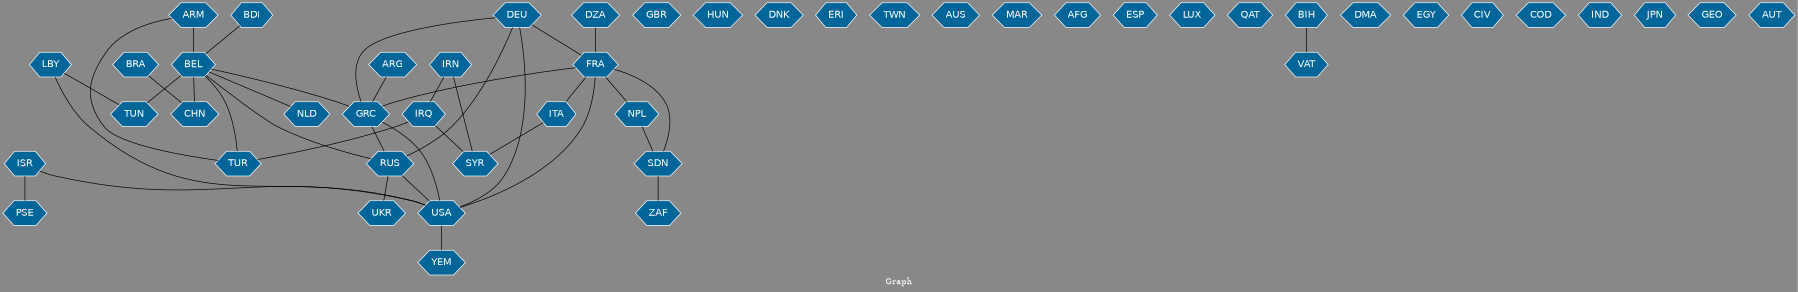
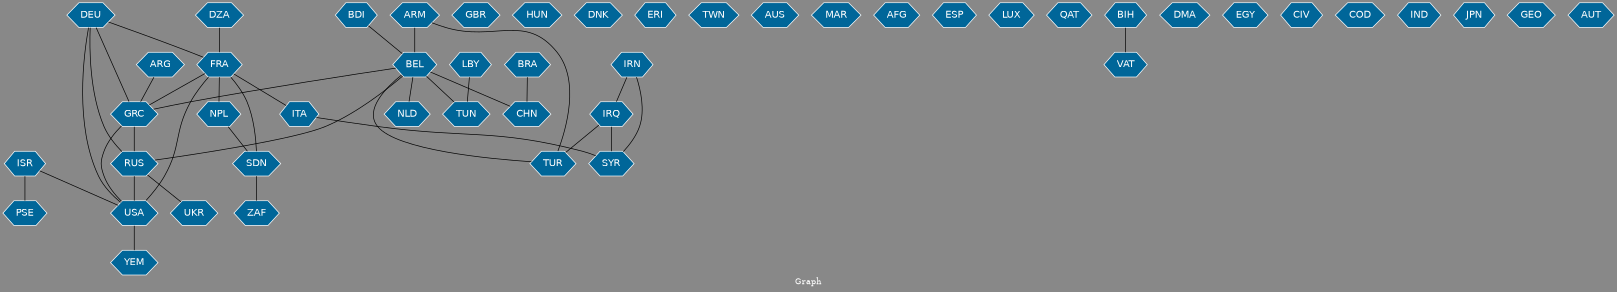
  graph {
    bgcolor="#888888"
    fontcolor=white
    fontsize=12
    label="Graph"
    node [color=white fillcolor="#006699" fontcolor=white fontname=Helvetica shape=hexagon style=filled]
    edge [arrowhead=open color=black fontcolor=white fontname=Courier fontsize=12 weight=1]
    n1 [label=CHN]
    n2 [label=BEL]
    n3 [label=GRC]
    n4 [label=TUN]
    n5 [label=TUR]
    n6 [label=RUS]
    n7 [label=NLD]
    n8 [label=USA]
    n9 [label=UKR]
    n10 [label=YEM]
    n11 [label=GBR]
    n12 [label=ITA]
    n13 [label=SYR]
    n14 [label=HUN]
    n15 [label=ISR]
    n16 [label=PSE]
    n17 [label=DEU]
    n18 [label=FRA]
    n19 [label=NPL]
    n20 [label=SDN]
    n21 [label=BDI]
    n22 [label=ZAF]
    n23 [label=ARG]
    n24 [label=DNK]
    n25 [label=LBY]
    n26 [label=ERI]
    n27 [label=TWN]
    n28 [label=AUS]
    n29 [label=MAR]
    n30 [label=ARM]
    n31 [label=IRQ]
    n32 [label=AFG]
    n33 [label=ESP]
    n34 [label=IRN]
    n35 [label=LUX]
    n36 [label=QAT]
    n37 [label=VAT]
    n38 [label=DMA]
    n39 [label=EGY]
    n40 [label=DZA]
    n41 [label=CIV]
    n42 [label=COD]
    n43 [label=IND]
    n44 [label=JPN]
    n45 [label=GEO]
    n46 [label=BRA]
    n47 [label=BIH]
    n48 [label=AUT]
    n2 -- n1 [weight=2]
    n2 -- n3 [weight=4]
    n2 -- n4 [weight=10]
    n2 -- n5 [weight=2]
    n2 -- n6
    n2 -- n7
    n3 -- n6
    n3 -- n8 [weight=2]
    n6 -- n8 [weight=6]
    n6 -- n9
    n8 -- n10
    n12 -- n13 [weight=4]
    n15 -- n8
    n15 -- n16 [weight=2]
    n17 -- n3 [weight=3]
    n17 -- n6 [weight=3]
    n17 -- n8 [weight=5]
    n17 -- n18 [weight=3]
    n18 -- n3
    n18 -- n8 [weight=4]
    n18 -- n12
    n18 -- n19
    n18 -- n20
    n19 -- n20
    n20 -- n22 [weight=2]
    n21 -- n2
    n23 -- n3
    n25 -- n4
-   n25 -- n8
    n30 -- n2 [weight=4]
    n30 -- n5
    n31 -- n5 [weight=2]
    n31 -- n13 [weight=2]
    n34 -- n13 [weight=2]
    n34 -- n31 [weight=2]
    n40 -- n18 [weight=2]
    n46 -- n1
    n47 -- n37
  }
